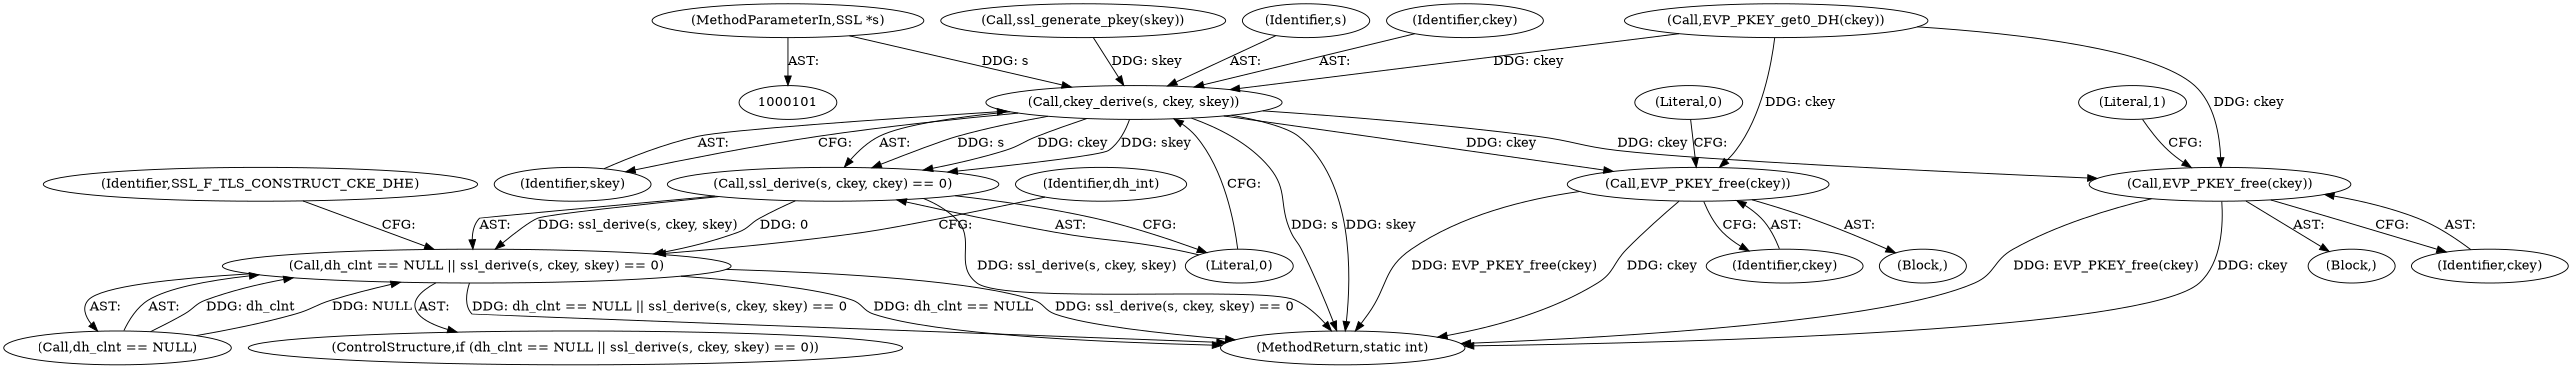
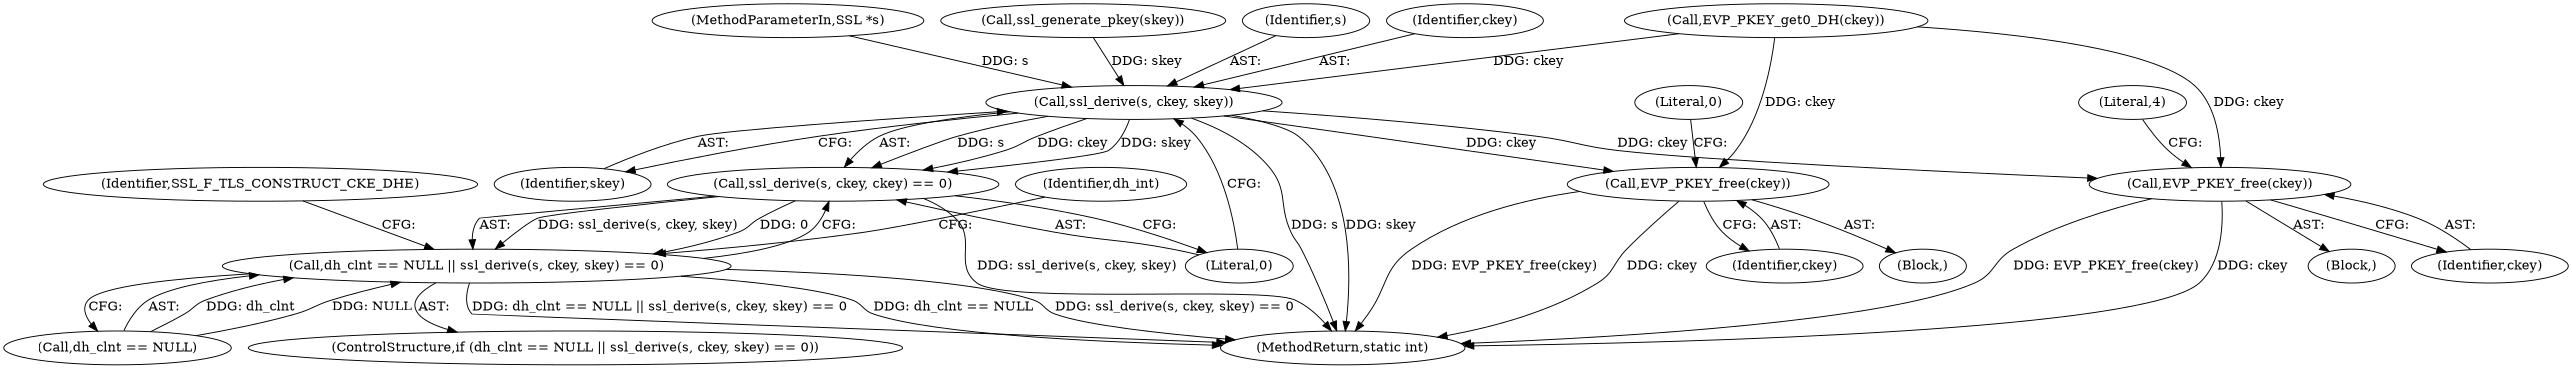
  digraph {
    n1 [label="(MethodParameterIn,SSL *s)"]
-   n2 [label="(Call,ckey_derive(s, ckey, skey))"]
-   1000101
+   n2 [label="(Call,ssl_derive(s, ckey, skey))"]
    n4 [label="(MethodReturn,static int)"]
    n5 [label="(Call,ssl_derive(s, ckey, ckey) == 0)"]
    n6 [label="(Call,EVP_PKEY_free(ckey))"]
    n7 [label="(Call,EVP_PKEY_free(ckey))"]
    n8 [label="(Identifier,skey)"]
    n9 [label="(Call,dh_clnt == NULL || ssl_derive(s, ckey, skey) == 0)"]
    n10 [label="(Literal,0)"]
    n11 [label="(Identifier,ckey)"]
    n12 [label="(Block,)"]
    n13 [label="(Block,)"]
    n14 [label="(Identifier,ckey)"]
    n15 [label="(Call,dh_clnt == NULL)"]
    n16 [label="(ControlStructure,if (dh_clnt == NULL || ssl_derive(s, ckey, skey) == 0))"]
    n17 [label="(Identifier,dh_int)"]
    n18 [label="(Identifier,s)"]
-   n19 [label="(Literal,1)"]
+   n19 [label="(Literal,4)"]
    n20 [label="(Call,EVP_PKEY_get0_DH(ckey))"]
    n21 [label="(Identifier,SSL_F_TLS_CONSTRUCT_CKE_DHE)"]
    n22 [label="(Identifier,ckey)"]
    n23 [label="(Literal,0)"]
    n24 [label="(Call,ssl_generate_pkey(skey))"]
    n1 -> n2 [label="DDG: s"]
-   n1 -> 1000101 [label="AST: "]
    n2 -> n4 [label="DDG: skey"]
    n2 -> n4 [label="DDG: s"]
    n2 -> n5 [label="AST: "]
    n2 -> n5 [label="DDG: s"]
    n2 -> n5 [label="DDG: ckey"]
    n2 -> n5 [label="DDG: skey"]
    n2 -> n6 [label="DDG: ckey"]
    n2 -> n7 [label="DDG: ckey"]
    n2 -> n8 [label="CFG: "]
    n5 -> n4 [label="DDG: ssl_derive(s, ckey, skey)"]
    n5 -> n9 [label="AST: "]
    n5 -> n9 [label="DDG: ssl_derive(s, ckey, skey)"]
    n5 -> n9 [label="DDG: 0"]
    n5 -> n10 [label="CFG: "]
    n6 -> n4 [label="DDG: EVP_PKEY_free(ckey)"]
    n6 -> n4 [label="DDG: ckey"]
    n6 -> n11 [label="CFG: "]
    n6 -> n12 [label="AST: "]
    n7 -> n4 [label="DDG: EVP_PKEY_free(ckey)"]
    n7 -> n4 [label="DDG: ckey"]
    n7 -> n13 [label="AST: "]
    n7 -> n14 [label="CFG: "]
    n8 -> n2 [label="AST: "]
    n9 -> n4 [label="DDG: dh_clnt == NULL"]
    n9 -> n4 [label="DDG: ssl_derive(s, ckey, skey) == 0"]
    n9 -> n4 [label="DDG: dh_clnt == NULL || ssl_derive(s, ckey, skey) == 0"]
-   n9 -> n15 [label="AST: "]
+   n9 -> n5 [label="CFG: "]
+   n9 -> n15 [label="CFG: "]
    n9 -> n16 [label="AST: "]
    n10 -> n2 [label="CFG: "]
    n10 -> n5 [label="AST: "]
    n11 -> n6 [label="AST: "]
    n14 -> n7 [label="AST: "]
    n15 -> n9 [label="AST: "]
    n15 -> n9 [label="DDG: dh_clnt"]
    n15 -> n9 [label="DDG: NULL"]
    n17 -> n9 [label="CFG: "]
    n18 -> n2 [label="AST: "]
    n19 -> n7 [label="CFG: "]
    n20 -> n2 [label="DDG: ckey"]
    n20 -> n6 [label="DDG: ckey"]
    n20 -> n7 [label="DDG: ckey"]
    n21 -> n9 [label="CFG: "]
    n22 -> n2 [label="AST: "]
    n23 -> n6 [label="CFG: "]
    n24 -> n2 [label="DDG: skey"]
  }
